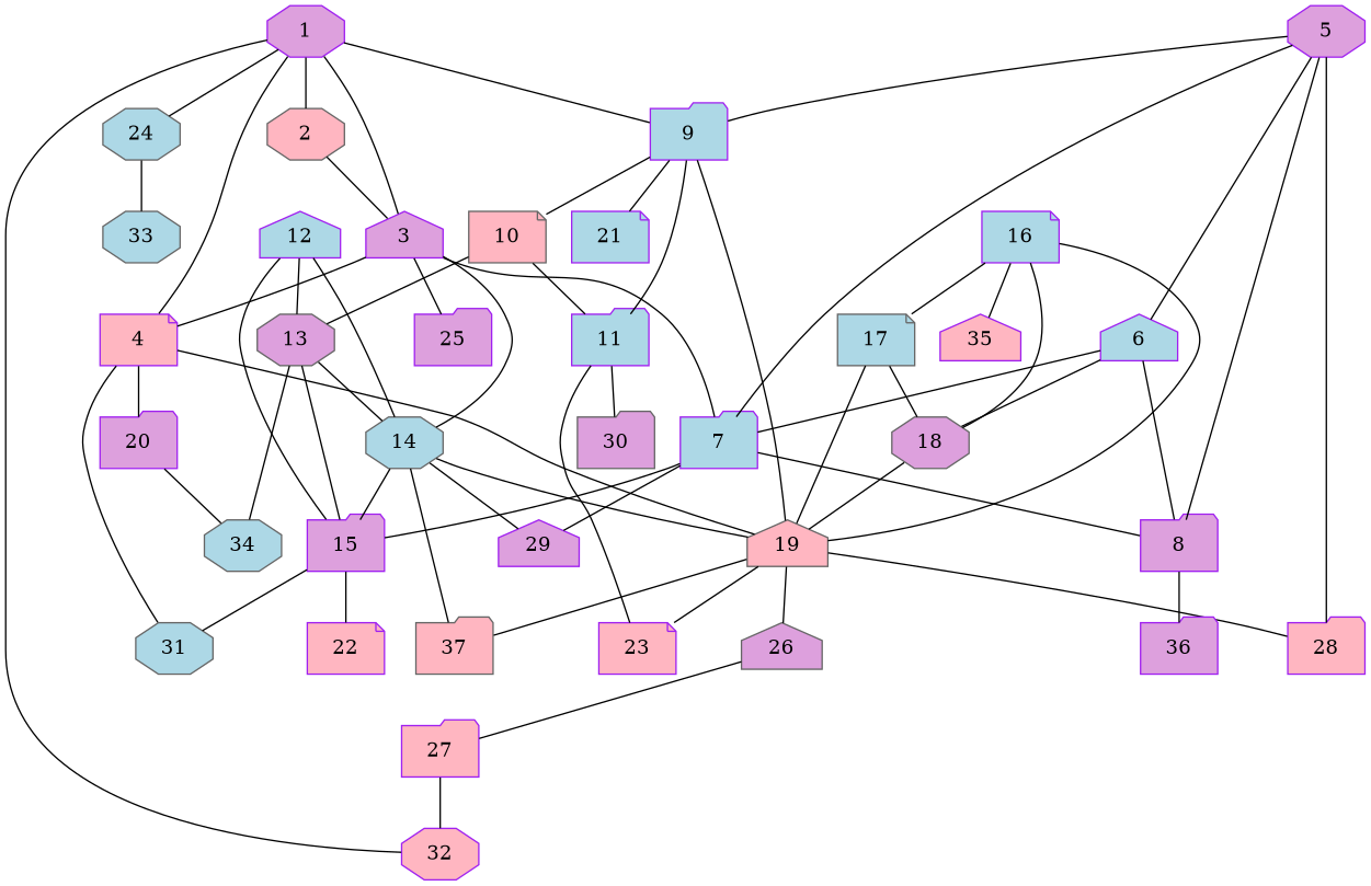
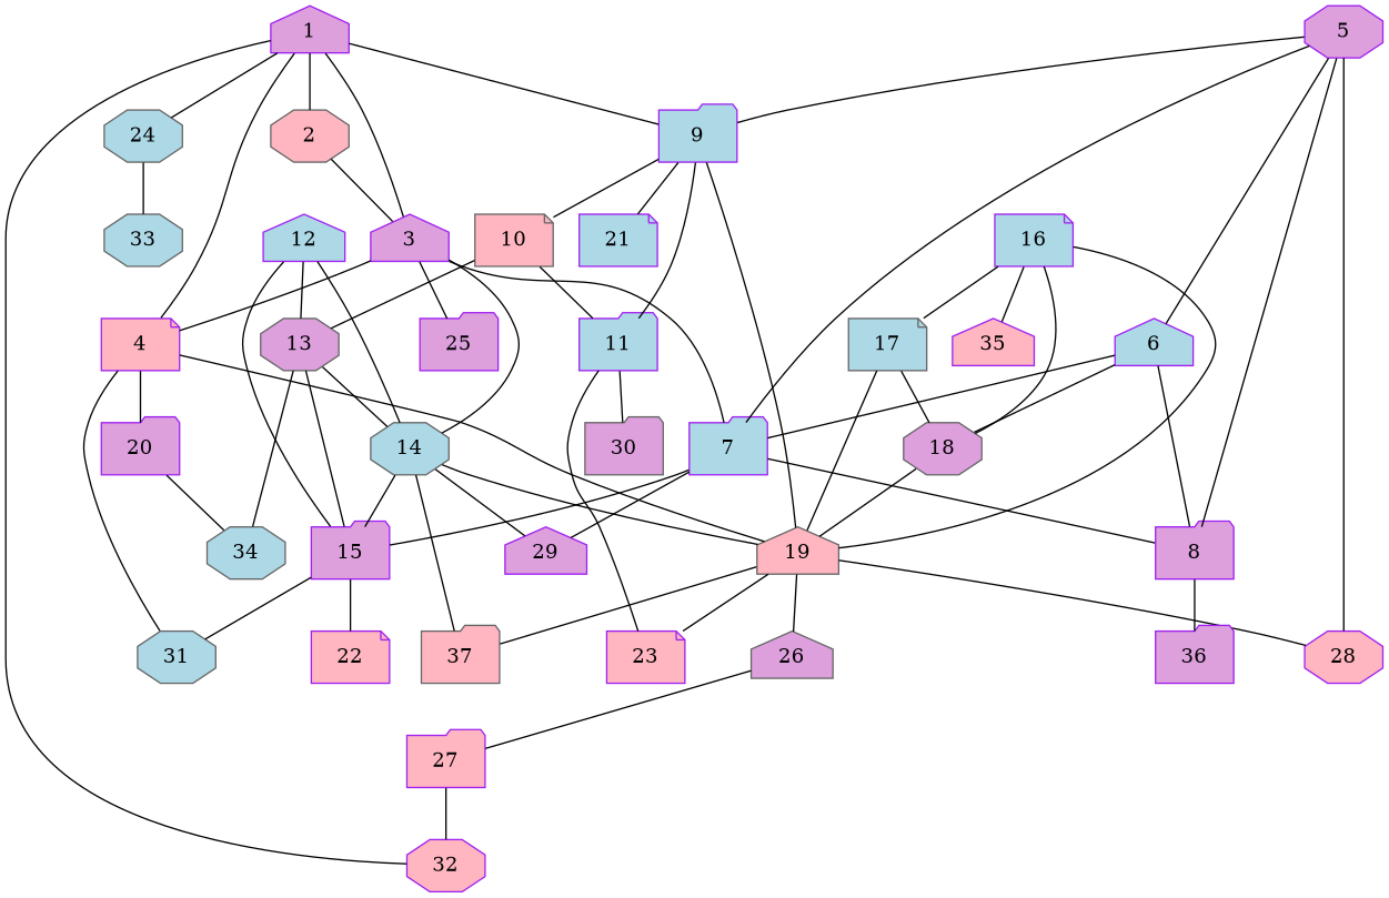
  graph {
    fontname="DejaVu Serif"
    node [color=purple fillcolor=plum fontname="DejaVu Serif" shape=folder style=filled]
    edge [fontname="DejaVu Serif" weight=1.0]
-   1 [shape=octagon]
+   1 [shape=house]
    2 [color=gray40 fillcolor=lightpink shape=octagon]
    3 [shape=house]
    4 [fillcolor=lightpink shape=note]
    9 [fillcolor=lightblue]
    24 [color=gray40 fillcolor=lightblue shape=octagon]
    32 [fillcolor=lightpink shape=octagon]
    7 [fillcolor=lightblue]
    14 [color=gray40 fillcolor=lightblue shape=octagon]
    25
    19 [color=gray40 fillcolor=lightpink shape=house]
    20
    31 [color=gray40 fillcolor=lightblue shape=octagon]
    10 [color=gray40 fillcolor=lightpink shape=note]
    11 [fillcolor=lightblue]
    21 [fillcolor=lightblue shape=note]
    33 [color=gray40 fillcolor=lightblue shape=octagon]
    8
    15
    29 [shape=house]
    37 [color=gray40 fillcolor=lightpink]
-   28 [fillcolor=lightpink]
+   28 [fillcolor=lightpink shape=octagon]
    23 [fillcolor=lightpink shape=note]
    26 [color=gray40 shape=house]
    34 [color=gray40 fillcolor=lightblue shape=octagon]
    5 [shape=octagon]
    6 [fillcolor=lightblue shape=house]
    18 [color=gray40 shape=octagon]
    36
    22 [fillcolor=lightpink shape=note]
    13 [color=gray40 shape=octagon]
    30 [color=gray40]
    12 [fillcolor=lightblue shape=house]
    16 [fillcolor=lightblue shape=note]
    17 [color=gray40 fillcolor=lightblue shape=note]
    35 [fillcolor=lightpink shape=house]
    27 [fillcolor=lightpink]
    1 -- 2 [weight=3.0]
    1 -- 3
    1 -- 4
    1 -- 9
    1 -- 24
    1 -- 32
    2 -- 3
    3 -- 4
    3 -- 7
    3 -- 14
    3 -- 25
    4 -- 19
    4 -- 20
    4 -- 31
    9 -- 19
    9 -- 10
    9 -- 11 [weight=2.0]
    9 -- 21
    24 -- 33
    7 -- 8
    7 -- 15
    7 -- 29 [weight=4.0]
    14 -- 19
    14 -- 15
    14 -- 29
    14 -- 37
    19 -- 37
    19 -- 28
    19 -- 23
    19 -- 26
    20 -- 34
    10 -- 11 [weight=2.0]
    10 -- 13
    11 -- 23
    11 -- 30
    8 -- 36
    15 -- 31
    15 -- 22
    26 -- 27
    5 -- 9
    5 -- 7
    5 -- 8
    5 -- 28 [weight=4.0]
    5 -- 6
    6 -- 7
    6 -- 8 [weight=3.0]
    6 -- 18
    18 -- 19
    13 -- 14
    13 -- 15
    13 -- 34 [weight=2.0]
    12 -- 14 [weight=2.0]
    12 -- 15
    12 -- 13
    16 -- 19
    16 -- 18
    16 -- 17
    16 -- 35
    17 -- 19
    17 -- 18 [weight=2.0]
    27 -- 32 [weight=2.0]
  }
